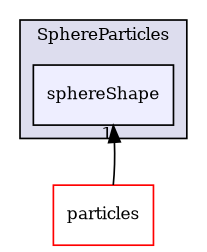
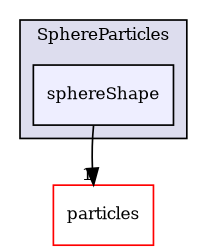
  digraph {
    compound=true
    fontname="DejaVu Serif"
    node [fontname="DejaVu Serif" fontsize=10 shape=box style=filled]
    n1 [fillcolor="#eeeeff" label=sphereShape pencolor=black]
    n2 [color=red fillcolor=white label=particles]
    subgraph cluster_1 {
      bgcolor="#ddddee"
      fontsize=10
      label=SphereParticles
      pencolor=black
      n1
    }
-   n2 -> n1 [headlabel=1 labeldistance=1.5 labelfontname=Helvetica labelfontsize=10 fontname="DejaVu Serif"]
+   n1 -> n2 [headlabel=1 labeldistance=1.5 labelfontname=Helvetica labelfontsize=10 fontname="DejaVu Serif"]
  }
